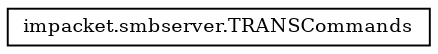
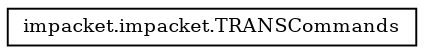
  digraph {
    rankdir=LR
    fontname="DejaVu Serif"
-   n1 [color=black fillcolor=white fontname="DejaVu Serif" fontsize=10 height=0.2 label="impacket.smbserver.TRANSCommands" shape=record style=filled width=0.4]
+   n1 [color=black fillcolor=white fontname="DejaVu Serif" fontsize=10 height=0.2 label="impacket.impacket.TRANSCommands" shape=record style=filled width=0.4]
  }
